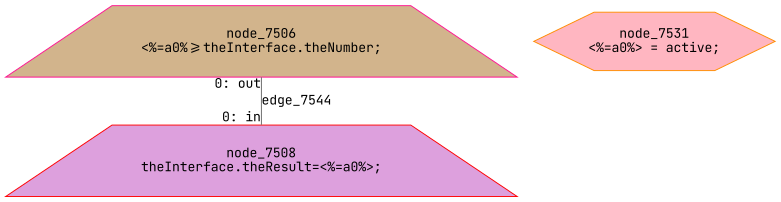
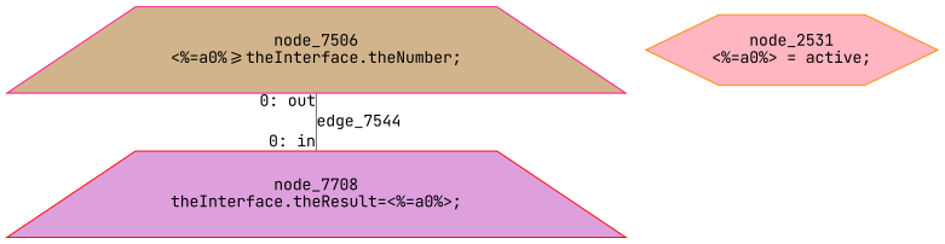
  digraph {
    fontname="JetBrains Mono"
    node [fontname="JetBrains Mono" shape=trapezium style=filled]
    n1 [color=deeppink label="node_7506\n<%=a0%>=theInterface.theNumber;\n" fillcolor=tan]
-   n2 [color=red label="node_7508\ntheInterface.theResult=<%=a0%>;\n" fillcolor=plum]
-   n3 [color=darkorange label="node_7531\n<%=a0%> = active;\n" shape=hexagon fillcolor=lightpink]
+   n2 [color=red label="node_7708\ntheInterface.theResult=<%=a0%>;\n" fillcolor=plum]
+   n3 [color=darkorange label="node_2531\n<%=a0%> = active;\n" shape=hexagon fillcolor=lightpink]
    n1 -> n2 [arrowHead=none arrowsize=1 color=gray40 dir=none fontname="JetBrains Mono" headlabel="0: in" label=edge_7544 taillabel="0: out"]
  }
